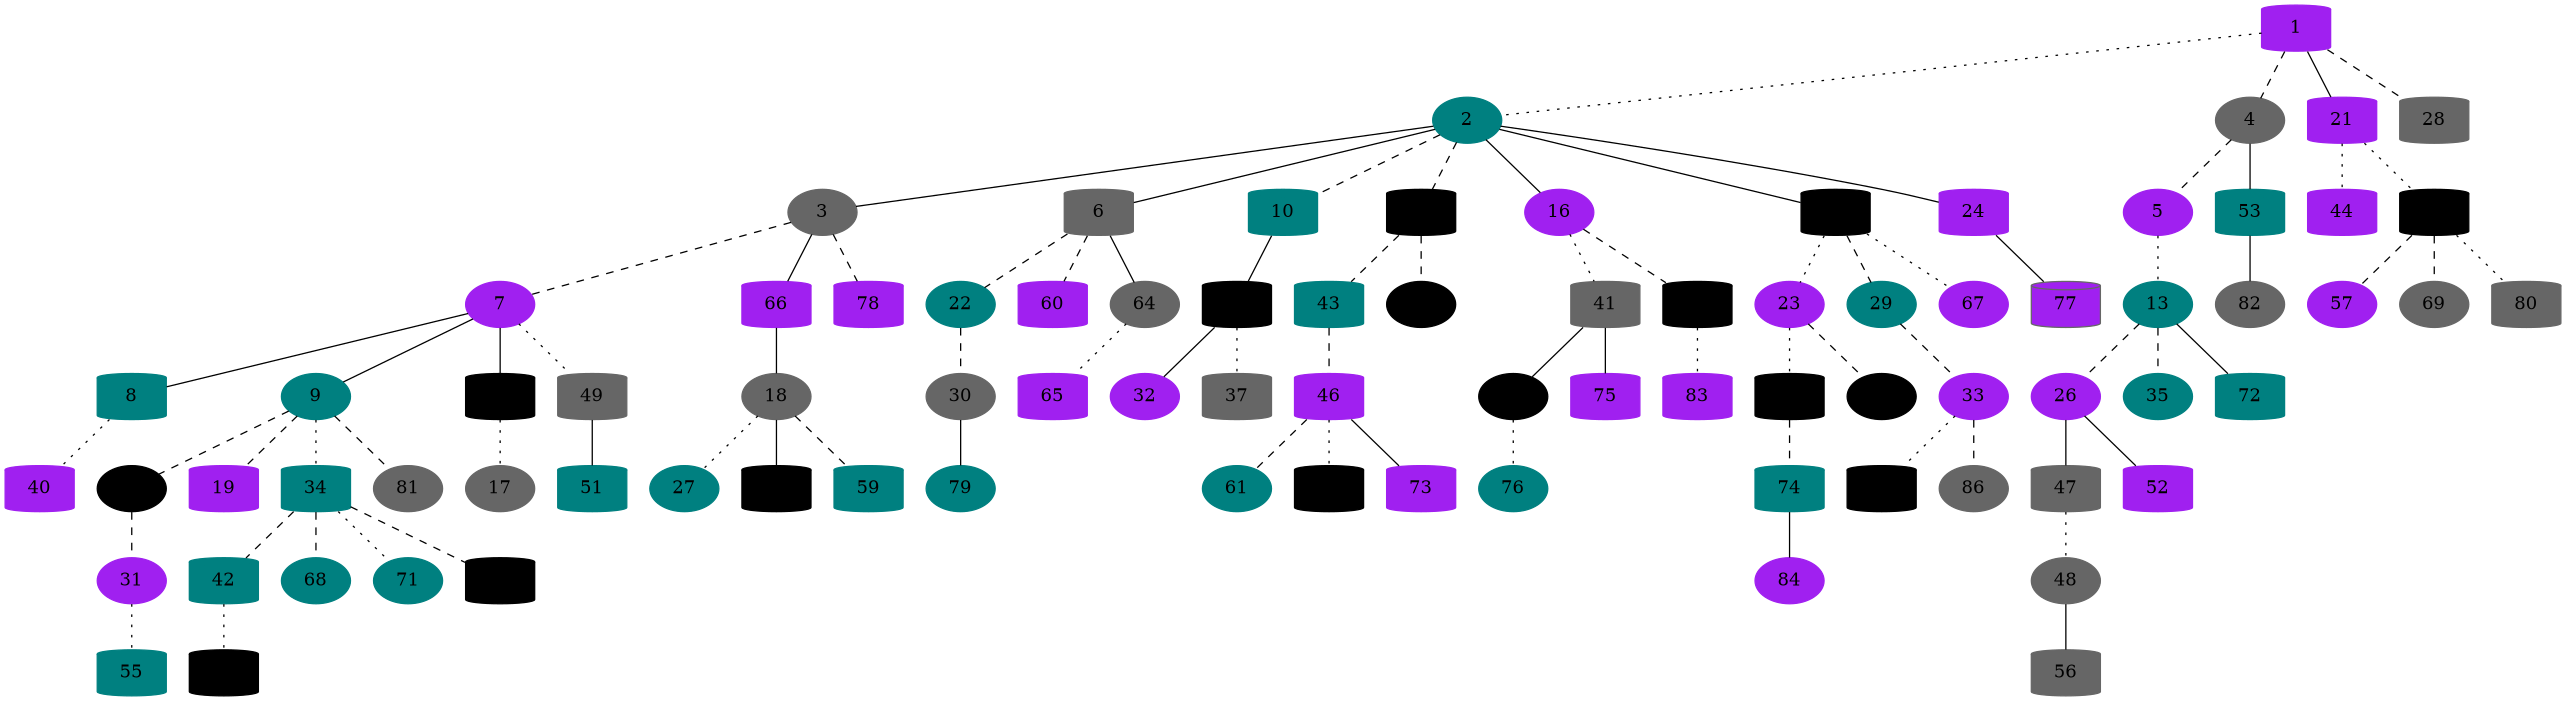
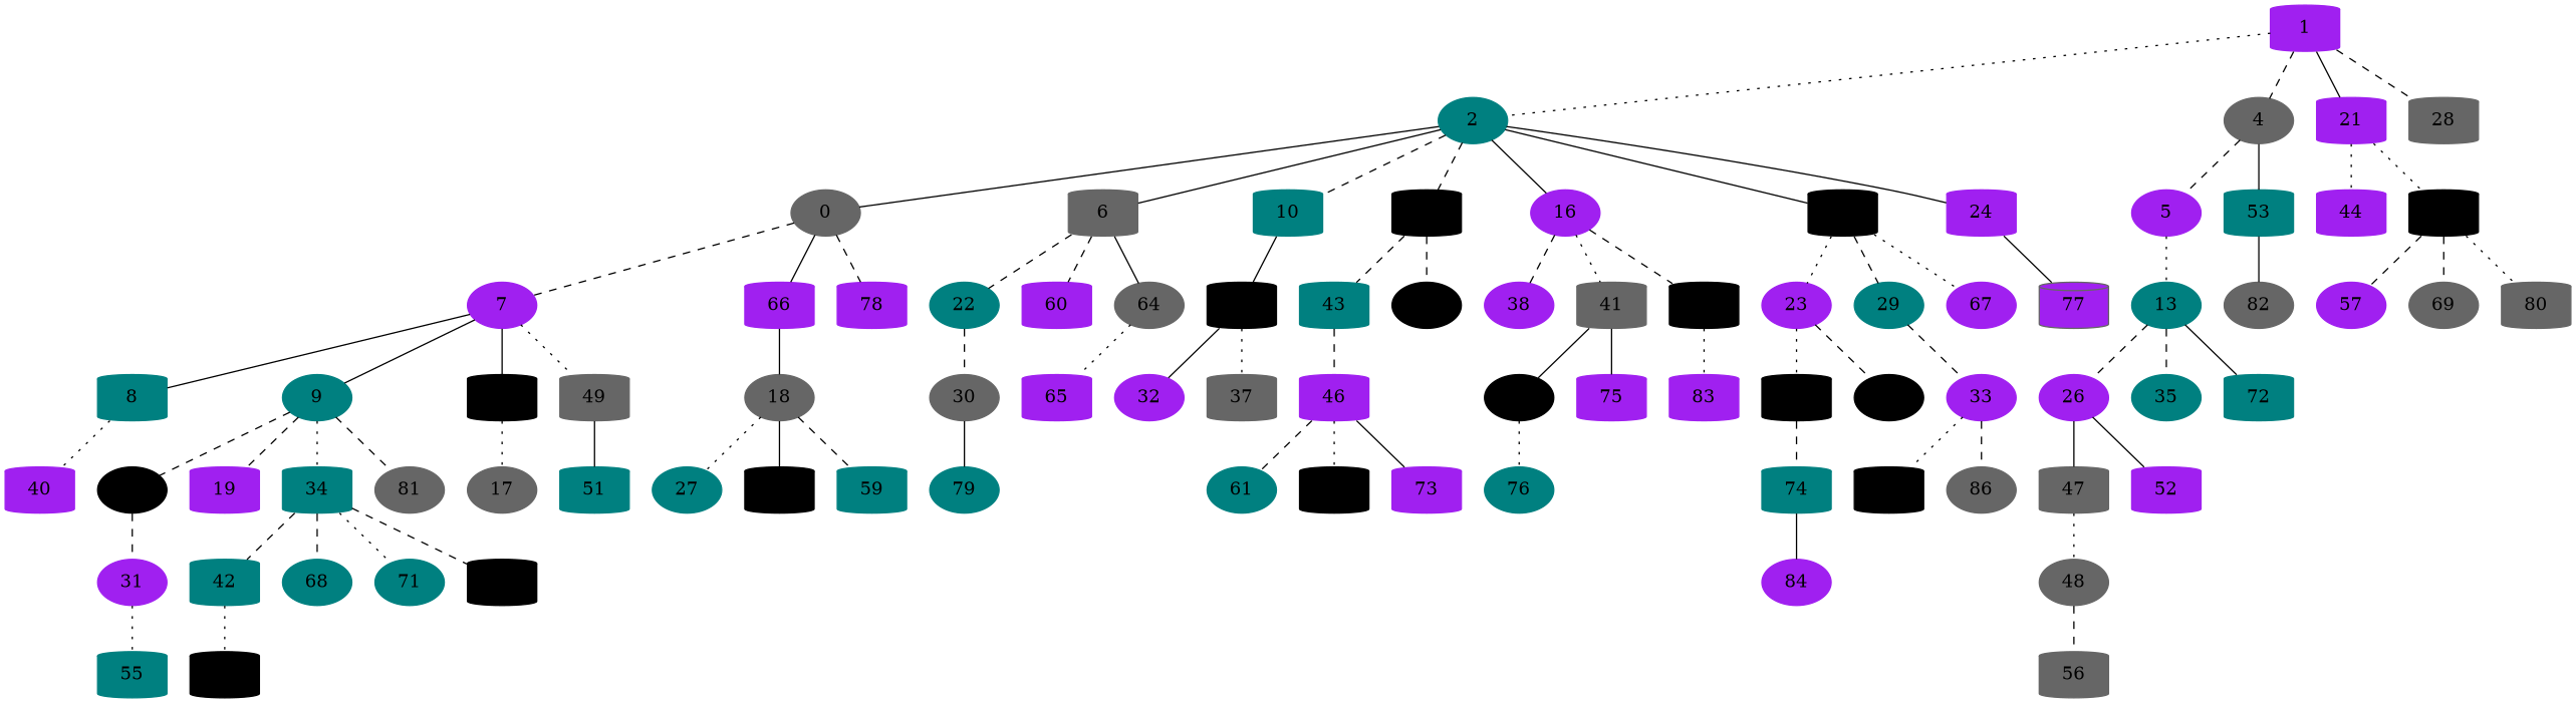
  graph {
    node [color=purple shape=cylinder style=filled]
    edge [style=dashed]
    2 [color=teal shape=ellipse]
    1
    4 [color=gray40 shape=ellipse]
    21
    28 [color=gray40]
-   3 [color=gray40 shape=ellipse]
+   3 [color=gray40 shape=ellipse label=0]
    6 [color=gray40]
    10 [color=teal]
    11 [color=black]
    16 [shape=ellipse]
    20 [color=black]
    24
    5 [shape=ellipse]
    53 [color=teal]
    44
    45 [color=black]
    7 [shape=ellipse]
    66
    78
    22 [color=teal shape=ellipse]
    60
    64 [color=gray40 shape=ellipse]
    14 [color=black]
    43 [color=teal]
    58 [color=black shape=ellipse]
+   38 [shape=ellipse]
    41 [color=gray40]
    70 [color=black]
    23 [shape=ellipse]
    29 [color=teal shape=ellipse]
    67 [shape=ellipse]
    77 [color=gray40 fillcolor=purple]
    8 [color=teal]
    9 [color=teal shape=ellipse]
    12 [color=black]
    49 [color=gray40]
    18 [color=gray40 shape=ellipse]
    13 [color=teal shape=ellipse]
    82 [color=gray40 shape=ellipse]
    26 [shape=ellipse]
    35 [color=teal shape=ellipse]
    72 [color=teal]
    30 [color=gray40 shape=ellipse]
    65
    40
    15 [color=black shape=ellipse]
    19
    34 [color=teal]
    81 [color=gray40 shape=ellipse]
    17 [color=gray40 shape=ellipse]
    51 [color=teal]
    31 [shape=ellipse]
    42 [color=teal]
    68 [color=teal shape=ellipse]
    71 [color=teal shape=ellipse]
    85 [color=black]
    32 [shape=ellipse]
    37 [color=gray40]
    46
    47 [color=gray40]
    52
    55 [color=teal]
    54 [color=black shape=ellipse]
    75
    83
    27 [color=teal shape=ellipse]
    36 [color=black]
    59 [color=teal]
    25 [color=black]
    39 [color=black shape=ellipse]
    33 [shape=ellipse]
    57 [shape=ellipse]
    69 [color=gray40 shape=ellipse]
    80 [color=gray40]
    79 [color=teal shape=ellipse]
    74 [color=teal]
    84 [shape=ellipse]
    48 [color=gray40 shape=ellipse]
    63 [color=black]
    86 [color=gray40 shape=ellipse]
    50 [color=black]
    76 [color=teal shape=ellipse]
    61 [color=teal shape=ellipse]
    62 [color=black]
    73
    56 [color=gray40]
    2 -- 3 [style=solid]
    2 -- 6 [style=solid]
    2 -- 10
    2 -- 11
    2 -- 16 [style=solid]
    2 -- 20 [style=solid]
    2 -- 24 [style=solid]
    1 -- 2 [style=dotted]
    1 -- 4
    1 -- 21 [style=solid]
    1 -- 28
    4 -- 5
    4 -- 53 [style=solid]
    21 -- 44 [style=dotted]
    21 -- 45 [style=dotted]
    3 -- 7
    3 -- 66 [style=solid]
    3 -- 78
    6 -- 22
    6 -- 60
    6 -- 64 [style=solid]
    10 -- 14 [style=solid]
    11 -- 43
    11 -- 58
+   16 -- 38
    16 -- 41 [style=dotted]
    16 -- 70
    20 -- 23 [style=dotted]
    20 -- 29
    20 -- 67 [style=dotted]
    24 -- 77 [style=solid]
    5 -- 13 [style=dotted]
    53 -- 82 [style=solid]
    45 -- 57
    45 -- 69
    45 -- 80 [style=dotted]
    7 -- 8 [style=solid]
    7 -- 9 [style=solid]
    7 -- 12 [style=solid]
    7 -- 49 [style=dotted]
    66 -- 18 [style=solid]
    22 -- 30
    64 -- 65 [style=dotted]
    14 -- 32 [style=solid]
    14 -- 37 [style=dotted]
    43 -- 46
    41 -- 54 [style=solid]
    41 -- 75 [style=solid]
    70 -- 83 [style=dotted]
    23 -- 25 [style=dotted]
    23 -- 39
    29 -- 33
    8 -- 40 [style=dotted]
    9 -- 15
    9 -- 19
    9 -- 34 [style=dotted]
    9 -- 81
    12 -- 17 [style=dotted]
    49 -- 51 [style=solid]
    18 -- 27 [style=dotted]
    18 -- 36 [style=solid]
    18 -- 59
    13 -- 26
    13 -- 35
    13 -- 72 [style=solid]
    26 -- 47 [style=solid]
    26 -- 52 [style=solid]
    30 -- 79 [style=solid]
    15 -- 31
    34 -- 42
    34 -- 68
    34 -- 71 [style=dotted]
    34 -- 85
    31 -- 55 [style=dotted]
    42 -- 50 [style=dotted]
    46 -- 61
    46 -- 62 [style=dotted]
    46 -- 73 [style=solid]
    47 -- 48 [style=dotted]
    54 -- 76 [style=dotted]
    25 -- 74
    33 -- 63 [style=dotted]
    33 -- 86
    74 -- 84 [style=solid]
-   48 -- 56 [style=solid]
+   48 -- 56
  }
